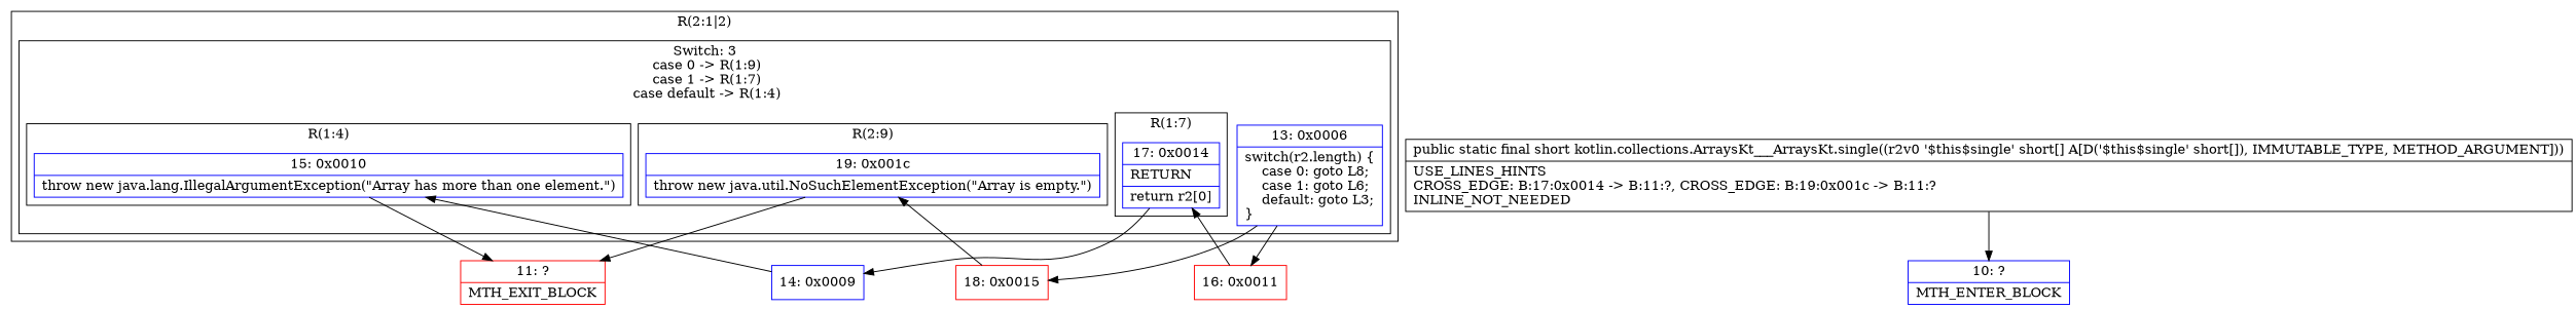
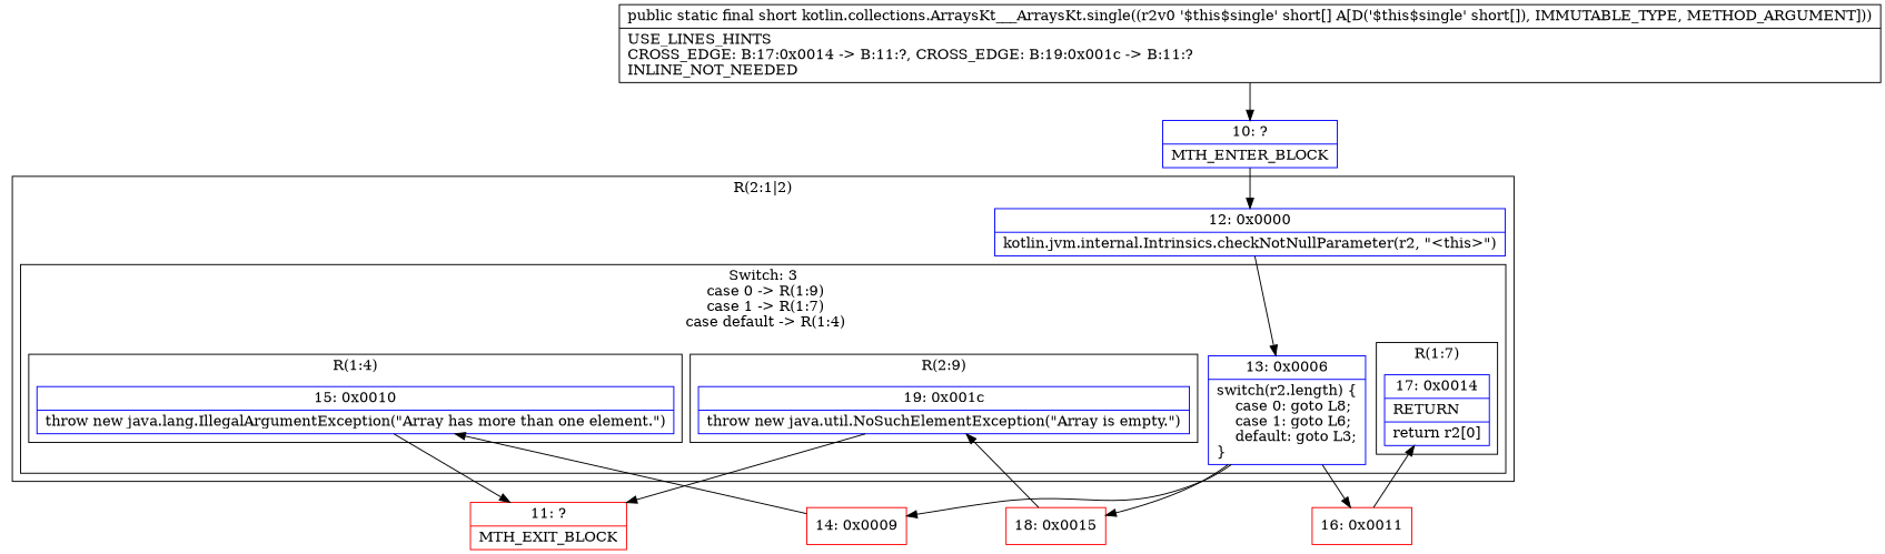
  digraph {
    node [color=blue shape=record]
    n1 [label="{19\:\ 0x001c|throw new java.util.NoSuchElementException(\"Array is empty.\")\l}"]
    n2 [label="{17\:\ 0x0014|RETURN\l|return r2[0]\l}"]
    n3 [label="{15\:\ 0x0010|throw new java.lang.IllegalArgumentException(\"Array has more than one element.\")\l}"]
    n4 [label="{13\:\ 0x0006|switch(r2.length) \{\l    case 0: goto L8;\l    case 1: goto L6;\l    default: goto L3;\l\}\l}"]
+   n5 [label="{12\:\ 0x0000|kotlin.jvm.internal.Intrinsics.checkNotNullParameter(r2, \"\<this\>\")\l}"]
    n6 [color=red label="{11\:\ ?|MTH_EXIT_BLOCK\l}"]
-   n7 [label="{14\:\ 0x0009}"]
+   n7 [color=red label="{14\:\ 0x0009}"]
    n8 [color=red label="{16\:\ 0x0011}"]
    n9 [color=red label="{18\:\ 0x0015}"]
    n10 [label="{10\:\ ?|MTH_ENTER_BLOCK\l}"]
    n11 [label="{public static final short kotlin.collections.ArraysKt___ArraysKt.single((r2v0 '$this$single' short[] A[D('$this$single' short[]), IMMUTABLE_TYPE, METHOD_ARGUMENT]))  | USE_LINES_HINTS\lCROSS_EDGE: B:17:0x0014 \-\> B:11:?, CROSS_EDGE: B:19:0x001c \-\> B:11:?\lINLINE_NOT_NEEDED\l}" color=""]
    subgraph cluster_1 {
      label="R(2:1|2)"
+     n5
      subgraph cluster_2 {
        label="Switch: 3\n case 0 -> R(1:9)\n case 1 -> R(1:7)\n case default -> R(1:4)"
        n4
        subgraph cluster_3 {
          label="R(2:9)"
          n1
        }
        subgraph cluster_4 {
          label="R(1:7)"
          n2
        }
        subgraph cluster_5 {
          label="R(1:4)"
          n3
        }
      }
    }
    n1 -> n6
    n3 -> n6
-   n2 -> n7
+   n4 -> n7
    n4 -> n8
    n4 -> n9
+   n5 -> n4
    n7 -> n3
    n8 -> n2
    n9 -> n1
+   n10 -> n5
    n11 -> n10
  }
